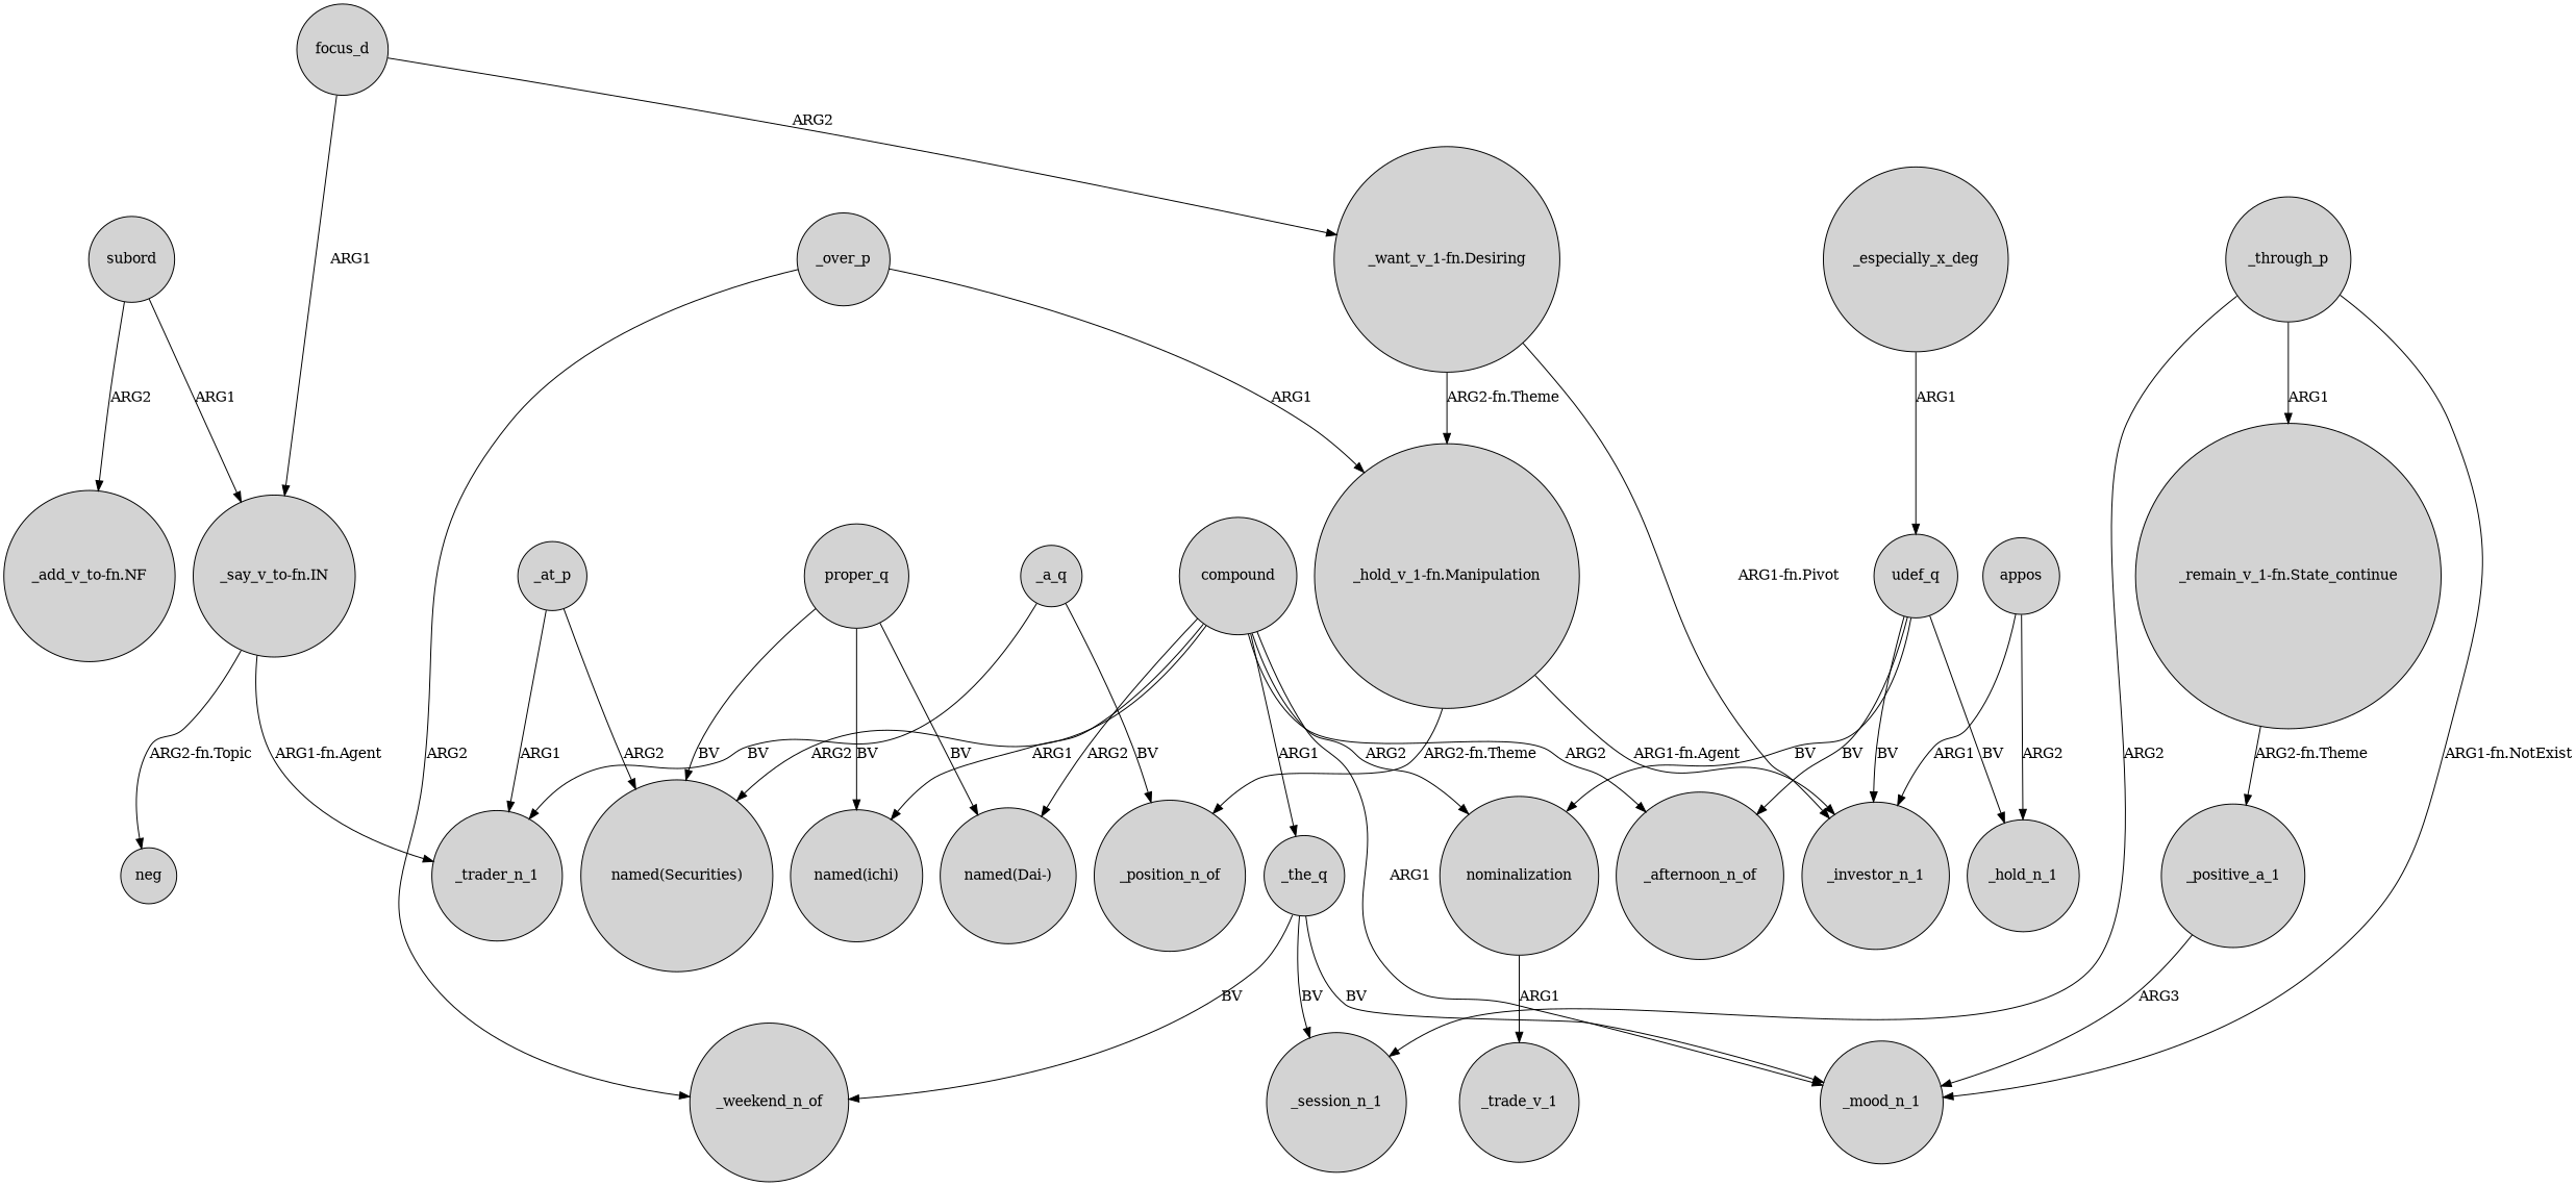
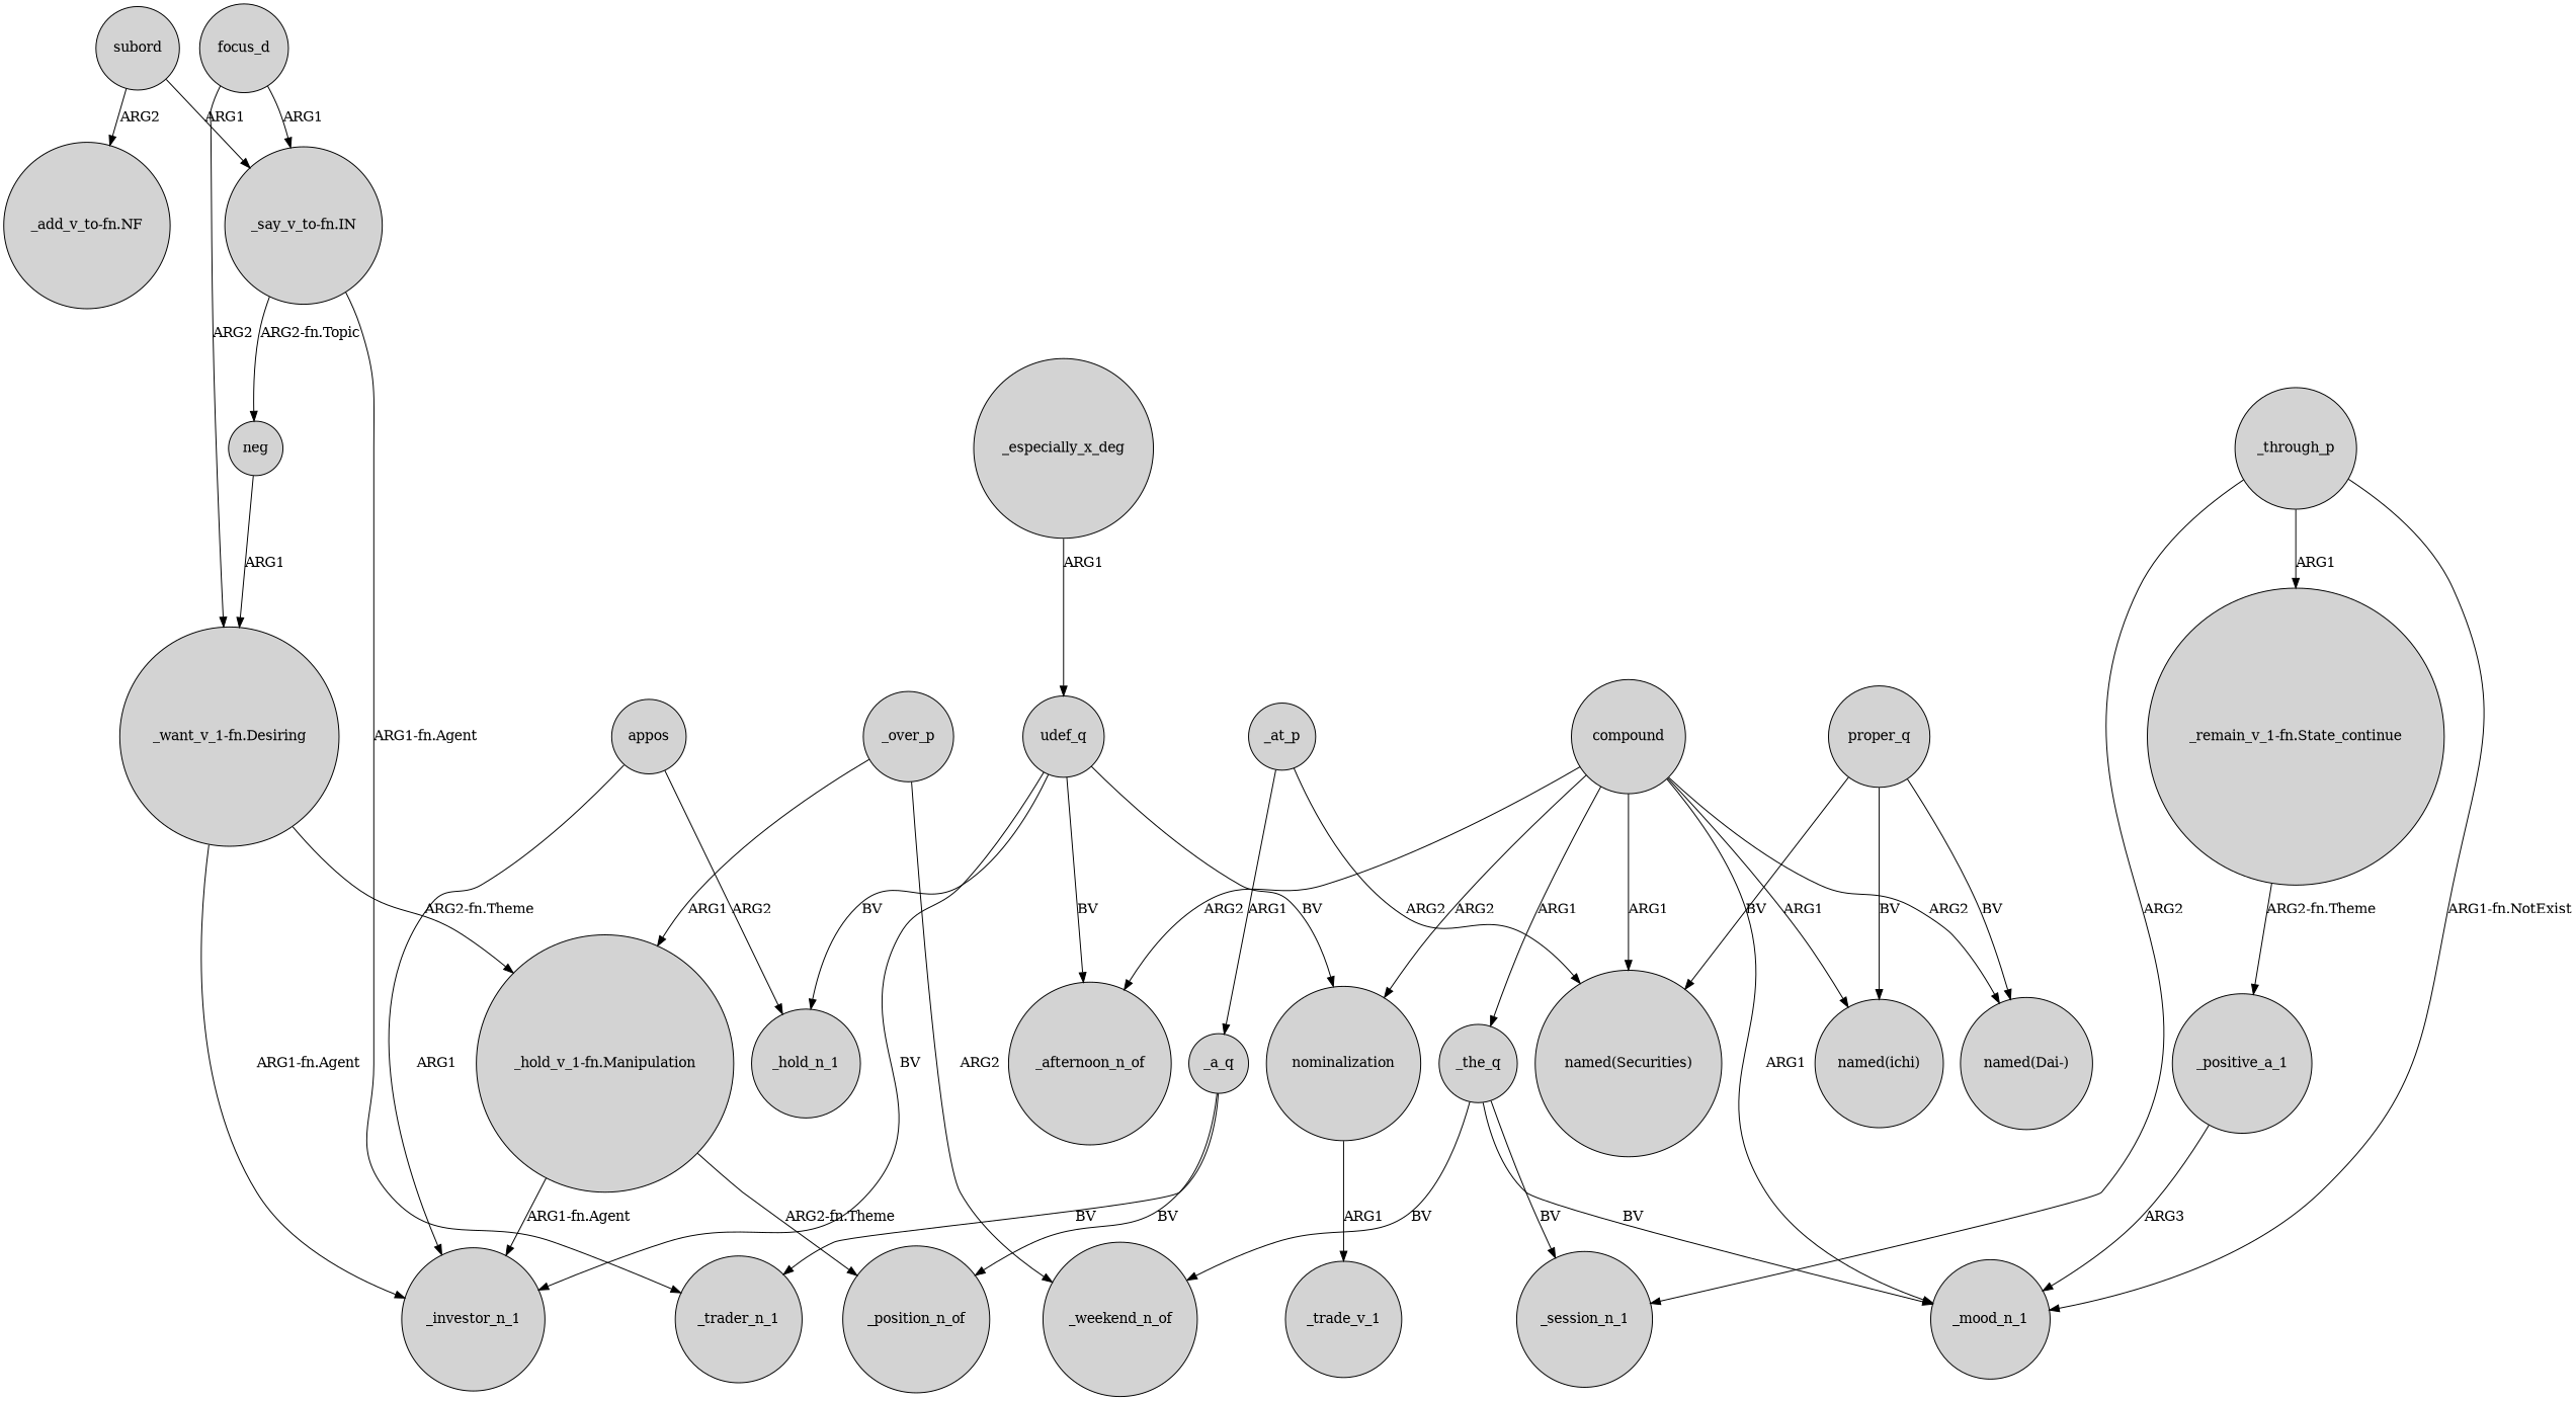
  digraph {
    node [shape=circle style=filled]
    subord
    "_add_v_to-fn.NF"
    "_say_v_to-fn.IN"
    _trader_n_1
    neg
    "_remain_v_1-fn.State_continue"
    _positive_a_1
    proper_q
    "named(ichi)"
    "named(Securities)"
    "named(Dai-)"
    udef_q
    _afternoon_n_of
    _investor_n_1
    n15 [label=_hold_n_1]
    nominalization
    _trade_v_1
    appos
    _mood_n_1
    _at_p
    _the_q
    _session_n_1
    _weekend_n_of
    _over_p
    "_hold_v_1-fn.Manipulation"
    _position_n_of
    _through_p
    "_want_v_1-fn.Desiring"
    compound
    focus_d
    _a_q
    _especially_x_deg
    subord -> "_add_v_to-fn.NF" [label=ARG2]
    subord -> "_say_v_to-fn.IN" [label=ARG1]
    "_say_v_to-fn.IN" -> _trader_n_1 [label="ARG1-fn.Agent"]
    "_say_v_to-fn.IN" -> neg [label="ARG2-fn.Topic"]
+   neg -> "_want_v_1-fn.Desiring" [label=ARG1]
    "_remain_v_1-fn.State_continue" -> _positive_a_1 [label="ARG2-fn.Theme"]
    _positive_a_1 -> _mood_n_1 [label=ARG3]
    proper_q -> "named(ichi)" [label=BV]
    proper_q -> "named(Securities)" [label=BV]
    proper_q -> "named(Dai-)" [label=BV]
    udef_q -> _afternoon_n_of [label=BV]
    udef_q -> _investor_n_1 [label=BV]
    udef_q -> n15 [label=BV]
    udef_q -> nominalization [label=BV]
    nominalization -> _trade_v_1 [label=ARG1]
    appos -> _investor_n_1 [label=ARG1]
    appos -> n15 [label=ARG2]
-   _at_p -> _trader_n_1 [label=ARG1]
+   _at_p -> _a_q [label=ARG1]
    _at_p -> "named(Securities)" [label=ARG2]
    _the_q -> _mood_n_1 [label=BV]
    _the_q -> _session_n_1 [label=BV]
    _the_q -> _weekend_n_of [label=BV]
    _over_p -> _weekend_n_of [label=ARG2]
    _over_p -> "_hold_v_1-fn.Manipulation" [label=ARG1]
    "_hold_v_1-fn.Manipulation" -> _investor_n_1 [label="ARG1-fn.Agent"]
    "_hold_v_1-fn.Manipulation" -> _position_n_of [label="ARG2-fn.Theme"]
    _through_p -> "_remain_v_1-fn.State_continue" [label=ARG1]
    _through_p -> _mood_n_1 [label="ARG1-fn.NotExist"]
    _through_p -> _session_n_1 [label=ARG2]
-   "_want_v_1-fn.Desiring" -> _investor_n_1 [label="ARG1-fn.Pivot"]
+   "_want_v_1-fn.Desiring" -> _investor_n_1 [label="ARG1-fn.Agent"]
    "_want_v_1-fn.Desiring" -> "_hold_v_1-fn.Manipulation" [label="ARG2-fn.Theme"]
    compound -> "named(ichi)" [label=ARG1]
-   compound -> "named(Securities)" [label=ARG2]
+   compound -> "named(Securities)" [label=ARG1]
    compound -> "named(Dai-)" [label=ARG2]
    compound -> _afternoon_n_of [label=ARG2]
    compound -> nominalization [label=ARG2]
    compound -> _mood_n_1 [label=ARG1]
    compound -> _the_q [label=ARG1]
    focus_d -> "_say_v_to-fn.IN" [label=ARG1]
    focus_d -> "_want_v_1-fn.Desiring" [label=ARG2]
    _a_q -> _trader_n_1 [label=BV]
    _a_q -> _position_n_of [label=BV]
    _especially_x_deg -> udef_q [label=ARG1]
  }
